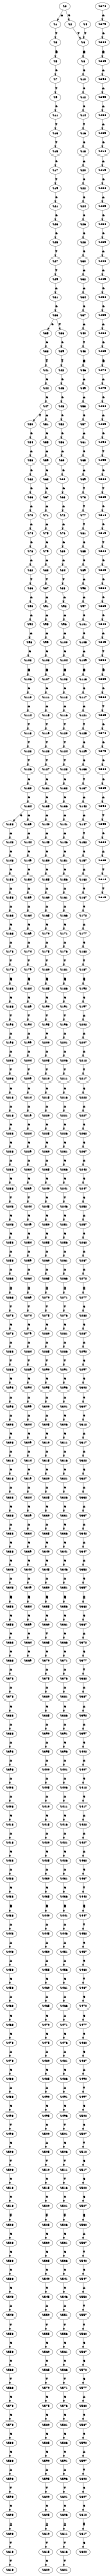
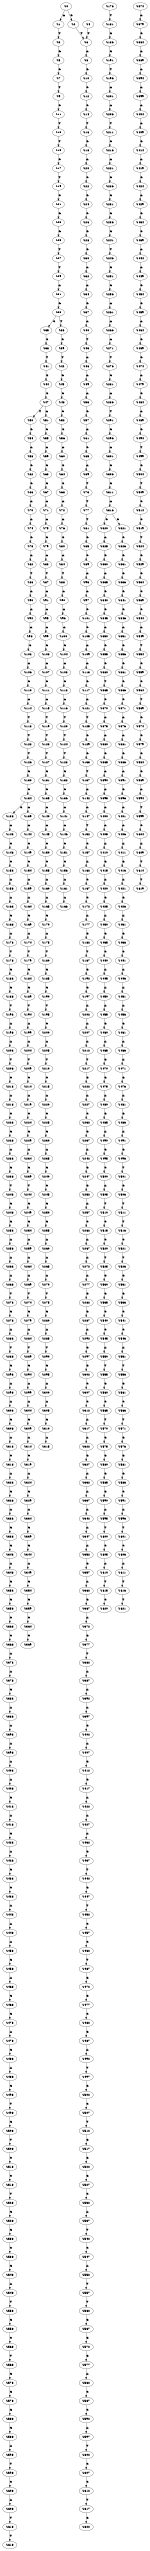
  strict digraph {
    S0
    S1
    S2
    S3
    S6
    S5
    S4
    S7
    S8
    S9
    S10
    S11
    S12
    S13
    S14
    S15
    S16
    S17
    S18
    S19
    S20
    S21
    S22
    S23
    S24
    S25
    S26
    S27
    S28
    S29
    S30
    S31
    S32
    S33
    S34
    S35
    S36
    S37
    S38
    S39
    S40
    S41
    S42
    S43
    S44
    S45
    S46
    S47
    S48
    S49
    S50
    S51
    S52
    S53
    S54
    S55
    S56
    S57
    S58
    S59
    S60
    S61
    S62
    S63
    S64
    S65
    S66
    S67
    S68
    S69
    S70
    S71
    S72
    S73
    S74
    S75
    S76
    S77
    S78
    S79
    S80
    S81
    S82
    S83
    S84
    S85
    S86
    S87
    S88
    S89
    S90
    S91
    S92
    S93
    S94
    S95
    S96
    S97
    S98
    S99
    S100
    S101
    S102
    S103
    S104
    S105
    S106
    S107
    S108
    S109
    S110
    S111
    S112
    S113
    S114
    S115
    S116
    S117
    S118
    S119
    S120
    S121
    S122
    S123
    S124
    S125
    S126
    S127
    S128
    S129
    S130
    S131
    S132
    S133
    S134
    S135
    S136
    S137
    S138
    S139
    S140
    S141
    S142
    S143
    S144
    S145
    S146
    S147
    S148
    S149
    S150
    S151
    S152
    S153
    S154
    S155
    S156
    S157
    S158
    S159
    S160
    S161
    S162
    S163
    S164
    S165
    S166
    S167
    S168
    S169
    S170
-   S171
    S172
    S173
    S174
    S175
    S176
    S177
    S178
    S179
    S180
    S181
    S182
    S183
    S184
    S185
    S186
    S187
    S188
    S189
    S190
    S191
    S192
    S193
    S194
    S195
    S196
    S197
    S198
    S199
    S200
    S201
    S202
    S203
    S204
    S205
    S206
    S207
    S208
    S209
    S210
    S211
    S212
    S213
    S214
    S215
    S216
    S217
    S218
    S219
    S220
    S221
    S222
    S223
    S224
    S225
    S226
    S227
    S228
    S229
    S230
    S231
    S232
    S233
    S234
    S235
    S236
    S237
    S238
    S239
    S240
    S241
    S242
    S243
    S244
    S245
    S246
    S247
    S248
    S249
    S250
    S251
    S252
    S253
    S254
    S255
    S256
    S257
    S258
    S259
    S260
    S261
    S262
    S263
    S264
    S265
    S266
    S267
    S268
    S269
    S270
    S271
    S272
    S273
    S274
    S275
    S276
    S277
    S278
    S279
    S280
    S281
    S282
    S283
    S284
    S285
    S286
    S287
    S288
    S289
    S290
    S291
    S292
    S293
    S294
    S295
    S296
    S297
    S298
    S299
    S300
    S301
    S302
    S303
    S304
    S305
    S306
    S307
    S308
    S309
    S310
    S311
    S312
    S313
    S314
    S315
    S316
    S317
    S318
    S319
    S320
    S321
    S322
    S323
    S324
    S325
    S326
    S327
    S328
    S329
    S330
    S331
    S332
    S333
    S334
    S335
    S336
    S337
    S338
    S339
    S340
    S341
    S342
    S343
    S344
    S345
    S346
    S347
    S348
    S349
    S350
    S351
    S352
    S353
    S354
    S355
    S356
    S357
    S358
    S359
    S360
    S361
    S362
    S363
    S364
    S365
    S366
    S367
    S368
    S369
    S370
    S371
    S372
    S373
    S375
    S376
    S377
    S378
    S374
    S379
    S380
    S381
    S382
    S383
    S384
    S385
    S386
    S387
    S388
    S389
    S390
    S391
    S392
    S393
    S394
    S395
    S396
    S397
    S398
    S399
    S400
    S401
    S402
    S403
    S404
    S405
    S406
    S407
    S408
    S409
    S410
    S411
    S412
    S413
    S414
    S415
    S416
    S417
    S418
    S419
    S420
    S421
    S422
    S423
    S424
    S425
    S426
    S427
    S428
    S429
    S430
    S431
    S432
    S433
    S434
    S435
    S436
    S437
    S438
    S439
    S440
    S441
    S442
    S443
    S444
    S445
    S446
    S447
    S448
    S449
    S450
    S451
    S452
    S453
    S454
    S455
    S456
    S457
    S458
    S459
    S460
    S461
    S462
    S463
    S464
    S465
    S466
    S467
    S468
    S469
    S470
    S471
    S472
    S473
    S474
    S475
    S476
    S477
    S478
    S479
    S480
    S481
    S482
    S483
    S484
    S485
    S486
    S487
    S488
    S489
    S490
    S491
    S492
    S493
    S494
    S495
    S496
    S497
    S498
    S499
    S500
    S501
    S502
    S503
    S504
    S505
    S506
    S507
    S508
    S509
    S510
    S511
    S512
    S513
    S514
    S515
    S516
    S517
    S518
    S519
    S520
    S521
    S522
    S523
    S524
    S525
    S526
    S527
    S528
    S529
    S530
    S531
    S532
    S533
    S534
    S535
    S536
    S537
    S538
    S539
    S540
    S541
    S542
    S543
    S544
    S545
    S546
    S547
    S548
    S549
    S550
    S551
    S552
    S553
    S554
    S555
    S556
    S557
    S558
    S559
    S560
    S561
    S562
    S563
    S564
    S565
    S566
    S567
    S568
    S569
    S570
    S571
    S572
    S573
    S574
    S575
    S576
    S577
    S578
    S579
    S580
    S581
    S582
    S583
    S584
    S585
    S586
    S587
    S588
    S589
    S590
    S591
    S592
    S593
    S594
    S595
    S596
    S597
    S598
    S599
    S600
    S601
    S602
    S603
    S604
    S605
    S606
    S607
    S608
    S609
    S610
    S611
    S612
    S613
    S614
    S615
    S616
    S617
    S618
    S619
    S620
    S621
    S622
    S0 -> S1 [label=A]
    S0 -> S2 [label=G]
    S1 -> S3 [label=T]
    S2 -> S6 [label=T]
    S3 -> S5 [label=G]
    S6 -> S8 [label=A]
    S5 -> S7 [label=C]
    S4 -> S6 [label=T]
    S7 -> S9 [label=T]
    S8 -> S10 [label=G]
    S9 -> S11 [label=C]
    S10 -> S12 [label=C]
    S11 -> S13 [label=T]
    S12 -> S14 [label=C]
    S13 -> S15 [label=T]
    S14 -> S16 [label=T]
    S15 -> S17 [label=C]
    S16 -> S18 [label=G]
    S17 -> S19 [label=T]
    S18 -> S20 [label=A]
    S19 -> S21 [label=C]
    S20 -> S22 [label=C]
    S21 -> S23 [label=G]
    S22 -> S24 [label=G]
    S23 -> S25 [label=G]
    S24 -> S26 [label=C]
    S25 -> S27 [label=T]
    S26 -> S28 [label=G]
    S27 -> S29 [label=T]
    S28 -> S30 [label=G]
    S29 -> S31 [label=A]
    S30 -> S32 [label=A]
    S31 -> S33 [label=G]
    S32 -> S34 [label=A]
    S33 -> S35 [label=C]
    S33 -> S36 [label=T]
    S34 -> S37 [label=G]
    S35 -> S38 [label=C]
    S36 -> S39 [label=C]
    S37 -> S40 [label=A]
    S38 -> S41 [label=T]
    S39 -> S42 [label=T]
    S40 -> S43 [label=T]
    S41 -> S44 [label=G]
    S42 -> S45 [label=G]
    S43 -> S46 [label=A]
    S44 -> S47 [label=G]
    S45 -> S48 [label=G]
    S46 -> S49 [label=A]
    S47 -> S50 [label=T]
    S47 -> S51 [label=A]
    S48 -> S52 [label=C]
    S49 -> S53 [label=A]
    S50 -> S54 [label=G]
    S51 -> S55 [label=G]
    S52 -> S56 [label=G]
    S53 -> S57 [label=G]
    S54 -> S58 [label=A]
    S55 -> S59 [label=A]
    S56 -> S60 [label=A]
    S57 -> S61 [label=A]
    S58 -> S62 [label=G]
    S59 -> S63 [label=G]
    S60 -> S64 [label=G]
    S61 -> S65 [label=C]
    S62 -> S66 [label=G]
    S63 -> S67 [label=G]
    S64 -> S68 [label=G]
    S65 -> S69 [label=A]
    S66 -> S70 [label=A]
    S67 -> S71 [label=A]
    S68 -> S72 [label=A]
    S69 -> S73 [label=T]
    S70 -> S74 [label=A]
    S71 -> S75 [label=A]
    S72 -> S76 [label=A]
    S73 -> S77 [label=T]
    S74 -> S78 [label=G]
    S75 -> S79 [label=G]
    S76 -> S80 [label=G]
    S77 -> S81 [label=T]
    S78 -> S82 [label=A]
    S79 -> S83 [label=A]
    S80 -> S84 [label=A]
    S81 -> S85 [label=G]
    S82 -> S86 [label=T]
    S83 -> S87 [label=T]
    S84 -> S88 [label=T]
    S85 -> S89 [label=C]
    S86 -> S90 [label=A]
    S87 -> S91 [label=A]
    S88 -> S92 [label=A]
    S89 -> S93 [label=A]
    S90 -> S94 [label=A]
    S91 -> S95 [label=A]
    S92 -> S96 [label=A]
    S93 -> S97 [label=A]
    S94 -> S98 [label=A]
    S95 -> S99 [label=A]
    S96 -> S100 [label=A]
    S97 -> S101 [label=C]
    S98 -> S102 [label=G]
    S99 -> S103 [label=G]
    S100 -> S104 [label=G]
    S101 -> S105 [label=C]
    S102 -> S106 [label=A]
    S103 -> S107 [label=A]
    S104 -> S108 [label=A]
    S105 -> S109 [label=A]
    S106 -> S110 [label=C]
    S107 -> S111 [label=C]
    S108 -> S112 [label=C]
    S109 -> S113 [label=A]
    S110 -> S114 [label=A]
    S111 -> S115 [label=A]
    S112 -> S116 [label=A]
    S113 -> S117 [label=G]
    S114 -> S118 [label=T]
    S115 -> S119 [label=T]
    S116 -> S120 [label=T]
    S117 -> S121 [label=A]
    S118 -> S122 [label=T]
    S119 -> S123 [label=T]
    S120 -> S124 [label=T]
    S121 -> S125 [label=T]
    S122 -> S126 [label=T]
    S123 -> S127 [label=T]
    S124 -> S128 [label=T]
    S125 -> S129 [label=G]
    S126 -> S130 [label=G]
    S127 -> S131 [label=G]
    S128 -> S132 [label=G]
    S129 -> S133 [label=G]
    S130 -> S134 [label=C]
    S131 -> S135 [label=C]
    S132 -> S136 [label=C]
    S133 -> S137 [label=T]
    S134 -> S138 [label=G]
    S134 -> S139 [label=A]
    S135 -> S140 [label=A]
    S136 -> S141 [label=A]
    S137 -> S142 [label=A]
    S138 -> S143 [label=A]
    S139 -> S144 [label=A]
    S140 -> S145 [label=A]
    S141 -> S146 [label=A]
    S142 -> S147 [label=A]
    S143 -> S148 [label=C]
    S144 -> S149 [label=C]
    S145 -> S150 [label=C]
    S146 -> S151 [label=C]
    S147 -> S152 [label=T]
    S148 -> S153 [label=C]
    S149 -> S154 [label=C]
    S150 -> S155 [label=C]
    S151 -> S156 [label=C]
    S152 -> S157 [label=C]
    S153 -> S158 [label=A]
    S154 -> S159 [label=A]
    S155 -> S160 [label=A]
    S156 -> S161 [label=A]
    S157 -> S162 [label=A]
    S158 -> S163 [label=A]
    S159 -> S164 [label=A]
    S160 -> S165 [label=A]
    S161 -> S166 [label=A]
    S162 -> S167 [label=C]
    S163 -> S168 [label=G]
    S164 -> S169 [label=G]
    S165 -> S170 [label=G]
-   S166 -> S171 [label=G]
    S167 -> S172 [label=C]
    S168 -> S173 [label=A]
    S169 -> S174 [label=A]
    S170 -> S175 [label=A]
-   S171 -> S176 [label=A]
    S172 -> S177 [label=A]
    S173 -> S178 [label=T]
    S174 -> S179 [label=T]
    S175 -> S180 [label=T]
    S176 -> S181 [label=T]
    S177 -> S182 [label=G]
    S178 -> S183 [label=G]
    S179 -> S184 [label=G]
    S180 -> S185 [label=G]
    S181 -> S186 [label=G]
    S182 -> S187 [label=T]
    S183 -> S188 [label=G]
    S184 -> S189 [label=G]
    S185 -> S190 [label=G]
    S186 -> S191 [label=G]
    S187 -> S192 [label=G]
    S188 -> S193 [label=T]
    S189 -> S194 [label=T]
    S190 -> S195 [label=T]
    S191 -> S196 [label=T]
    S192 -> S197 [label=G]
    S193 -> S198 [label=A]
    S194 -> S199 [label=A]
    S195 -> S200 [label=C]
    S196 -> S201 [label=A]
    S197 -> S202 [label=A]
    S198 -> S203 [label=A]
    S199 -> S204 [label=A]
    S200 -> S205 [label=A]
    S201 -> S206 [label=A]
    S202 -> S207 [label=A]
    S203 -> S208 [label=T]
    S204 -> S209 [label=T]
    S205 -> S210 [label=T]
    S206 -> S211 [label=T]
    S207 -> S212 [label=A]
    S208 -> S213 [label=C]
    S209 -> S214 [label=C]
    S210 -> S215 [label=C]
    S211 -> S216 [label=C]
    S212 -> S217 [label=T]
    S213 -> S218 [label=A]
    S214 -> S219 [label=A]
    S215 -> S220 [label=A]
    S216 -> S221 [label=A]
    S217 -> S222 [label=G]
    S218 -> S223 [label=C]
    S219 -> S224 [label=C]
    S220 -> S225 [label=C]
    S221 -> S226 [label=C]
    S222 -> S227 [label=A]
    S223 -> S228 [label=G]
    S224 -> S229 [label=G]
    S225 -> S230 [label=G]
    S226 -> S231 [label=G]
    S227 -> S232 [label=C]
    S228 -> S233 [label=A]
    S229 -> S234 [label=A]
    S230 -> S235 [label=A]
    S231 -> S236 [label=G]
    S232 -> S237 [label=G]
    S233 -> S238 [label=G]
    S234 -> S239 [label=G]
    S235 -> S240 [label=G]
    S236 -> S241 [label=G]
    S237 -> S242 [label=A]
    S238 -> S243 [label=T]
    S239 -> S244 [label=T]
    S240 -> S245 [label=C]
    S241 -> S246 [label=T]
    S242 -> S247 [label=G]
    S243 -> S248 [label=G]
    S244 -> S249 [label=G]
    S245 -> S250 [label=G]
    S246 -> S251 [label=G]
    S247 -> S252 [label=G]
    S248 -> S253 [label=G]
    S249 -> S254 [label=G]
    S250 -> S255 [label=G]
    S251 -> S256 [label=G]
    S252 -> S257 [label=A]
    S253 -> S258 [label=A]
    S254 -> S259 [label=A]
    S255 -> S260 [label=A]
    S256 -> S261 [label=A]
    S257 -> S262 [label=C]
    S258 -> S263 [label=A]
    S259 -> S264 [label=A]
    S260 -> S265 [label=A]
    S261 -> S266 [label=A]
    S262 -> S267 [label=A]
    S263 -> S268 [label=A]
    S264 -> S269 [label=A]
    S265 -> S270 [label=A]
    S266 -> S271 [label=A]
    S267 -> S272 [label=A]
    S268 -> S273 [label=T]
    S269 -> S274 [label=T]
    S270 -> S275 [label=T]
    S271 -> S276 [label=T]
    S272 -> S277 [label=A]
    S273 -> S278 [label=G]
    S274 -> S279 [label=G]
    S275 -> S280 [label=G]
    S276 -> S281 [label=G]
    S277 -> S282 [label=G]
    S278 -> S283 [label=A]
    S279 -> S284 [label=A]
    S280 -> S285 [label=A]
    S281 -> S286 [label=A]
    S282 -> S287 [label=G]
    S283 -> S288 [label=T]
    S284 -> S289 [label=T]
    S285 -> S290 [label=T]
    S286 -> S291 [label=T]
    S287 -> S292 [label=A]
    S288 -> S293 [label=G]
    S289 -> S294 [label=G]
    S290 -> S295 [label=G]
    S291 -> S296 [label=G]
    S292 -> S297 [label=G]
    S293 -> S298 [label=A]
    S294 -> S299 [label=A]
    S295 -> S300 [label=A]
    S296 -> S301 [label=A]
    S297 -> S302 [label=G]
    S298 -> S303 [label=A]
    S299 -> S304 [label=A]
    S300 -> S305 [label=A]
    S301 -> S306 [label=G]
    S302 -> S307 [label=C]
    S303 -> S308 [label=G]
    S304 -> S309 [label=G]
    S305 -> S310 [label=G]
    S306 -> S311 [label=G]
    S307 -> S312 [label=C]
    S308 -> S313 [label=A]
    S309 -> S314 [label=A]
    S310 -> S315 [label=A]
    S311 -> S316 [label=A]
    S312 -> S317 [label=A]
    S313 -> S318 [label=C]
    S314 -> S319 [label=C]
-   S315 -> S320 [label=C]
+   S316 -> S320 [label=C]
    S316 -> S321 [label=C]
    S317 -> S322 [label=A]
    S318 -> S323 [label=A]
    S319 -> S324 [label=A]
    S320 -> S325 [label=A]
    S321 -> S326 [label=C]
    S322 -> S327 [label=G]
    S323 -> S328 [label=G]
    S324 -> S329 [label=G]
    S325 -> S330 [label=G]
    S326 -> S331 [label=G]
    S327 -> S332 [label=A]
    S328 -> S333 [label=A]
    S329 -> S334 [label=A]
    S330 -> S335 [label=A]
    S331 -> S336 [label=G]
    S332 -> S337 [label=A]
    S333 -> S338 [label=G]
    S334 -> S339 [label=G]
    S335 -> S340 [label=G]
    S336 -> S341 [label=G]
    S337 -> S342 [label=A]
    S338 -> S343 [label=G]
    S339 -> S344 [label=G]
    S340 -> S345 [label=G]
    S341 -> S346 [label=G]
    S342 -> S347 [label=A]
    S343 -> S348 [label=A]
    S344 -> S349 [label=A]
    S345 -> S350 [label=A]
    S346 -> S351 [label=A]
    S347 -> S352 [label=A]
    S348 -> S353 [label=G]
    S349 -> S354 [label=G]
    S350 -> S355 [label=G]
    S351 -> S356 [label=G]
    S352 -> S357 [label=G]
    S353 -> S358 [label=G]
    S354 -> S359 [label=G]
    S355 -> S360 [label=G]
    S356 -> S361 [label=G]
    S357 -> S362 [label=A]
    S358 -> S363 [label=C]
    S359 -> S364 [label=C]
    S360 -> S365 [label=T]
    S361 -> S366 [label=C]
    S362 -> S367 [label=G]
    S363 -> S368 [label=C]
    S364 -> S369 [label=C]
    S365 -> S370 [label=C]
    S366 -> S371 [label=C]
    S367 -> S372 [label=A]
    S368 -> S373 [label=A]
    S370 -> S375 [label=A]
    S371 -> S376 [label=A]
    S372 -> S377 [label=G]
    S373 -> S378 [label=A]
    S375 -> S380 [label=A]
    S376 -> S381 [label=A]
    S377 -> S382 [label=T]
    S378 -> S383 [label=G]
    S374 -> S379 [label=A]
    S379 -> S384 [label=G]
    S380 -> S385 [label=G]
    S381 -> S386 [label=G]
    S382 -> S387 [label=A]
    S383 -> S388 [label=A]
    S384 -> S389 [label=A]
    S385 -> S390 [label=A]
    S386 -> S391 [label=A]
    S387 -> S392 [label=A]
    S388 -> S393 [label=A]
    S389 -> S394 [label=A]
    S390 -> S395 [label=A]
    S391 -> S396 [label=G]
    S392 -> S397 [label=A]
    S393 -> S398 [label=A]
    S394 -> S399 [label=A]
    S395 -> S400 [label=A]
    S396 -> S401 [label=A]
    S397 -> S402 [label=G]
    S398 -> S403 [label=A]
    S399 -> S404 [label=A]
    S400 -> S405 [label=A]
    S401 -> S406 [label=A]
    S402 -> S407 [label=A]
    S403 -> S408 [label=A]
    S404 -> S409 [label=A]
    S405 -> S410 [label=A]
    S406 -> S411 [label=A]
    S407 -> S412 [label=G]
    S408 -> S413 [label=G]
    S409 -> S414 [label=G]
    S410 -> S415 [label=G]
    S411 -> S416 [label=G]
    S412 -> S417 [label=G]
    S413 -> S418 [label=A]
    S414 -> S419 [label=A]
    S415 -> S420 [label=A]
    S416 -> S421 [label=A]
    S417 -> S422 [label=A]
    S418 -> S423 [label=G]
    S419 -> S424 [label=G]
    S420 -> S425 [label=G]
    S421 -> S426 [label=G]
    S422 -> S427 [label=A]
    S423 -> S428 [label=A]
    S424 -> S429 [label=A]
    S425 -> S430 [label=A]
    S426 -> S431 [label=A]
    S427 -> S432 [label=A]
    S428 -> S433 [label=G]
    S429 -> S434 [label=G]
    S430 -> S435 [label=G]
    S431 -> S436 [label=G]
    S432 -> S437 [label=G]
    S433 -> S438 [label=C]
    S434 -> S439 [label=C]
    S435 -> S440 [label=C]
    S436 -> S441 [label=C]
    S437 -> S442 [label=T]
    S438 -> S443 [label=A]
    S439 -> S444 [label=A]
    S440 -> S445 [label=A]
    S441 -> S446 [label=A]
    S442 -> S447 [label=G]
    S443 -> S448 [label=A]
    S444 -> S449 [label=A]
    S445 -> S450 [label=A]
    S446 -> S451 [label=A]
    S447 -> S452 [label=T]
    S448 -> S453 [label=A]
    S449 -> S454 [label=G]
    S450 -> S455 [label=A]
    S451 -> S456 [label=A]
    S452 -> S457 [label=C]
    S453 -> S458 [label=G]
    S454 -> S459 [label=G]
    S455 -> S460 [label=G]
    S456 -> S461 [label=G]
    S457 -> S462 [label=C]
    S458 -> S463 [label=A]
    S459 -> S464 [label=A]
    S460 -> S465 [label=A]
    S461 -> S466 [label=A]
    S462 -> S467 [label=T]
    S463 -> S468 [label=G]
    S464 -> S469 [label=G]
    S465 -> S470 [label=G]
    S466 -> S471 [label=A]
    S467 -> S472 [label=G]
    S468 -> S473 [label=G]
    S469 -> S474 [label=G]
    S470 -> S475 [label=G]
    S471 -> S476 [label=G]
    S472 -> S477 [label=G]
    S473 -> S478 [label=A]
    S474 -> S479 [label=A]
    S475 -> S480 [label=A]
    S476 -> S481 [label=A]
    S477 -> S482 [label=C]
    S478 -> S483 [label=G]
    S479 -> S484 [label=G]
    S480 -> S485 [label=G]
    S481 -> S486 [label=G]
    S482 -> S487 [label=G]
    S483 -> S488 [label=A]
    S484 -> S489 [label=A]
    S485 -> S490 [label=A]
    S486 -> S491 [label=A]
    S487 -> S492 [label=A]
    S488 -> S493 [label=G]
    S489 -> S494 [label=G]
    S490 -> S495 [label=G]
    S491 -> S496 [label=G]
    S492 -> S497 [label=T]
    S493 -> S498 [label=T]
    S494 -> S499 [label=T]
    S495 -> S500 [label=C]
    S496 -> S501 [label=T]
    S497 -> S502 [label=G]
    S498 -> S503 [label=G]
    S499 -> S504 [label=G]
    S500 -> S505 [label=A]
    S501 -> S506 [label=G]
    S502 -> S507 [label=C]
    S503 -> S508 [label=T]
    S504 -> S509 [label=T]
    S505 -> S510 [label=T]
    S506 -> S511 [label=T]
    S507 -> S512 [label=T]
    S508 -> S513 [label=C]
    S509 -> S514 [label=C]
    S510 -> S515 [label=C]
    S511 -> S516 [label=T]
    S512 -> S517 [label=G]
    S513 -> S518 [label=C]
    S514 -> S519 [label=C]
    S515 -> S520 [label=C]
    S516 -> S521 [label=C]
    S517 -> S522 [label=G]
    S518 -> S523 [label=T]
    S519 -> S524 [label=T]
    S520 -> S525 [label=T]
    S521 -> S526 [label=T]
    S522 -> S527 [label=G]
    S523 -> S528 [label=G]
    S524 -> S529 [label=G]
    S525 -> S530 [label=G]
    S526 -> S531 [label=G]
    S527 -> S532 [label=C]
    S528 -> S533 [label=G]
    S529 -> S534 [label=G]
    S530 -> S535 [label=G]
    S531 -> S536 [label=G]
    S532 -> S537 [label=A]
    S533 -> S538 [label=C]
    S534 -> S539 [label=C]
    S535 -> S540 [label=C]
    S536 -> S541 [label=C]
    S537 -> S542 [label=T]
    S538 -> S543 [label=G]
    S539 -> S544 [label=C]
    S540 -> S545 [label=C]
    S541 -> S546 [label=C]
    S542 -> S547 [label=C]
    S543 -> S548 [label=A]
    S544 -> S549 [label=A]
    S545 -> S550 [label=A]
    S546 -> S551 [label=A]
    S547 -> S552 [label=A]
    S548 -> S553 [label=T]
    S549 -> S554 [label=T]
    S550 -> S555 [label=T]
    S551 -> S556 [label=T]
    S552 -> S557 [label=T]
    S553 -> S558 [label=G]
    S554 -> S559 [label=G]
    S555 -> S560 [label=G]
    S556 -> S561 [label=G]
    S557 -> S562 [label=T]
    S558 -> S563 [label=C]
    S559 -> S564 [label=C]
    S560 -> S565 [label=C]
    S561 -> S566 [label=C]
    S562 -> S567 [label=G]
    S563 -> S568 [label=T]
    S564 -> S569 [label=T]
    S565 -> S570 [label=T]
    S566 -> S571 [label=T]
    S567 -> S572 [label=G]
    S568 -> S573 [label=G]
    S569 -> S574 [label=G]
    S570 -> S575 [label=G]
    S571 -> S576 [label=G]
    S572 -> S577 [label=G]
    S573 -> S578 [label=G]
    S574 -> S579 [label=G]
    S575 -> S580 [label=G]
    S576 -> S581 [label=G]
    S577 -> S582 [label=A]
    S578 -> S583 [label=G]
    S579 -> S584 [label=G]
    S580 -> S585 [label=G]
    S581 -> S586 [label=G]
    S582 -> S587 [label=C]
    S583 -> S588 [label=G]
    S584 -> S589 [label=G]
    S585 -> S590 [label=G]
    S586 -> S591 [label=C]
    S587 -> S592 [label=C]
    S588 -> S593 [label=A]
    S589 -> S594 [label=A]
    S590 -> S595 [label=A]
    S591 -> S596 [label=A]
    S592 -> S597 [label=A]
    S593 -> S598 [label=T]
    S594 -> S599 [label=T]
    S595 -> S600 [label=T]
    S596 -> S601 [label=T]
    S597 -> S602 [label=T]
    S598 -> S603 [label=C]
    S599 -> S604 [label=C]
    S600 -> S605 [label=C]
    S601 -> S606 [label=C]
    S602 -> S607 [label=C]
    S603 -> S608 [label=A]
    S604 -> S609 [label=A]
    S605 -> S610 [label=A]
    S606 -> S611 [label=A]
    S607 -> S612 [label=C]
    S608 -> S613 [label=T]
    S609 -> S614 [label=T]
    S610 -> S615 [label=T]
    S611 -> S616 [label=T]
    S612 -> S617 [label=T]
    S613 -> S618 [label=T]
    S614 -> S619 [label=T]
    S615 -> S620 [label=C]
    S616 -> S621 [label=T]
    S617 -> S622 [label=G]
  }
